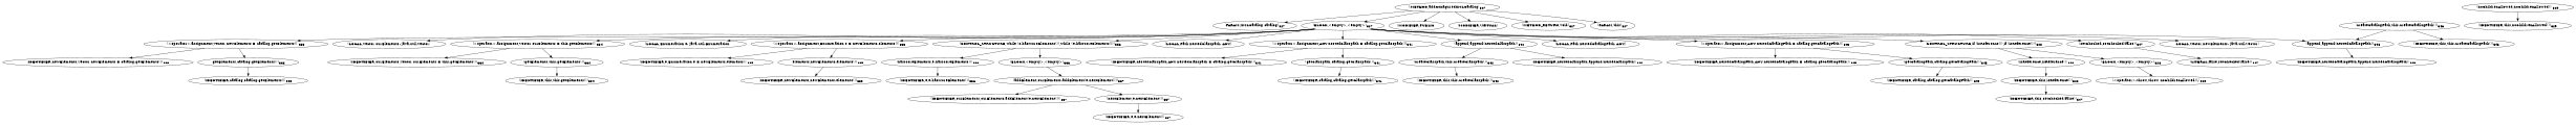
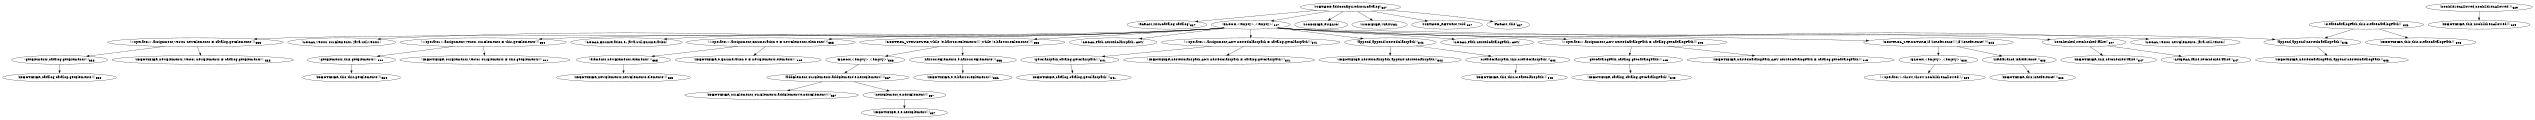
  digraph {
    n1 [label=<(METHOD,addConfiguredXMLCatalog)<SUB>327</SUB>>]
    n2 [label=<(PARAM,this)<SUB>327</SUB>>]
    n3 [label=<(PARAM,XMLCatalog catalog)<SUB>327</SUB>>]
    n4 [label=<(BLOCK,&lt;empty&gt;,&lt;empty&gt;)<SUB>327</SUB>>]
    n5 [label=<(MODIFIER,PUBLIC)>]
    n6 [label=<(MODIFIER,VIRTUAL)>]
    n7 [label=<(METHOD_RETURN,void)<SUB>327</SUB>>]
    n8 [label=<(CONTROL_STRUCTURE,if (isReference()),if (isReference()))<SUB>328</SUB>>]
    n9 [label=<(LOCAL,Vector newElements: java.util.Vector)>]
    n10 [label=<(&lt;operator&gt;.assignment,Vector newElements = catalog.getElements())<SUB>333</SUB>>]
    n11 [label=<(LOCAL,Vector ourElements: java.util.Vector)>]
    n12 [label=<(&lt;operator&gt;.assignment,Vector ourElements = this.getElements())<SUB>334</SUB>>]
    n13 [label=<(LOCAL,Enumeration e: java.util.Enumeration)>]
    n14 [label=<(&lt;operator&gt;.assignment,Enumeration e = newElements.elements())<SUB>335</SUB>>]
    n15 [label=<(CONTROL_STRUCTURE,while (e.hasMoreElements()),while (e.hasMoreElements()))<SUB>336</SUB>>]
    n16 [label=<(LOCAL,Path nestedClasspath: ANY)>]
    n17 [label=<(&lt;operator&gt;.assignment,ANY nestedClasspath = catalog.getClasspath())<SUB>341</SUB>>]
    n18 [label=<(append,append(nestedClasspath))<SUB>342</SUB>>]
    n19 [label=<(LOCAL,Path nestedCatalogPath: ANY)>]
    n20 [label=<(&lt;operator&gt;.assignment,ANY nestedCatalogPath = catalog.getCatalogPath())<SUB>345</SUB>>]
    n21 [label=<(append,append(nestedCatalogPath))<SUB>346</SUB>>]
    n22 [label=<(setChecked,setChecked(false))<SUB>347</SUB>>]
    n23 [label=<(isReference,isReference())<SUB>328</SUB>>]
    n24 [label=<(BLOCK,&lt;empty&gt;,&lt;empty&gt;)<SUB>328</SUB>>]
    n25 [label=<(IDENTIFIER,newElements,Vector newElements = catalog.getElements())<SUB>333</SUB>>]
    n26 [label=<(getElements,catalog.getElements())<SUB>333</SUB>>]
    n27 [label=<(IDENTIFIER,ourElements,Vector ourElements = this.getElements())<SUB>334</SUB>>]
    n28 [label=<(getElements,this.getElements())<SUB>334</SUB>>]
    n29 [label=<(IDENTIFIER,e,Enumeration e = newElements.elements())<SUB>335</SUB>>]
    n30 [label=<(elements,newElements.elements())<SUB>335</SUB>>]
    n31 [label=<(hasMoreElements,e.hasMoreElements())<SUB>336</SUB>>]
    n32 [label=<(BLOCK,&lt;empty&gt;,&lt;empty&gt;)<SUB>336</SUB>>]
    n33 [label=<(IDENTIFIER,nestedClasspath,ANY nestedClasspath = catalog.getClasspath())<SUB>341</SUB>>]
    n34 [label=<(getClasspath,catalog.getClasspath())<SUB>341</SUB>>]
    n35 [label=<(createClasspath,this.createClasspath())<SUB>342</SUB>>]
    n36 [label=<(IDENTIFIER,nestedClasspath,append(nestedClasspath))<SUB>342</SUB>>]
    n37 [label=<(IDENTIFIER,nestedCatalogPath,ANY nestedCatalogPath = catalog.getCatalogPath())<SUB>345</SUB>>]
    n38 [label=<(getCatalogPath,catalog.getCatalogPath())<SUB>345</SUB>>]
    n39 [label=<(IDENTIFIER,nestedCatalogPath,append(nestedCatalogPath))<SUB>346</SUB>>]
    n40 [label=<(IDENTIFIER,this,setChecked(false))<SUB>347</SUB>>]
    n41 [label=<(LITERAL,false,setChecked(false))<SUB>347</SUB>>]
    n42 [label=<(IDENTIFIER,this,isReference())<SUB>328</SUB>>]
    n43 [label=<(&lt;operator&gt;.throw,throw noChildrenAllowed();)<SUB>329</SUB>>]
    n44 [label=<(noChildrenAllowed,noChildrenAllowed())<SUB>329</SUB>>]
    n45 [label=<(IDENTIFIER,this,noChildrenAllowed())<SUB>329</SUB>>]
    n46 [label=<(IDENTIFIER,catalog,catalog.getElements())<SUB>333</SUB>>]
    n47 [label=<(IDENTIFIER,this,this.getElements())<SUB>334</SUB>>]
    n48 [label=<(IDENTIFIER,newElements,newElements.elements())<SUB>335</SUB>>]
    n49 [label=<(IDENTIFIER,e,e.hasMoreElements())<SUB>336</SUB>>]
    n50 [label=<(addElement,ourElements.addElement(e.nextElement()))<SUB>337</SUB>>]
    n51 [label=<(IDENTIFIER,ourElements,ourElements.addElement(e.nextElement()))<SUB>337</SUB>>]
    n52 [label=<(nextElement,e.nextElement())<SUB>337</SUB>>]
    n53 [label=<(IDENTIFIER,e,e.nextElement())<SUB>337</SUB>>]
    n54 [label=<(IDENTIFIER,catalog,catalog.getClasspath())<SUB>341</SUB>>]
    n55 [label=<(IDENTIFIER,this,this.createClasspath())<SUB>342</SUB>>]
    n56 [label=<(IDENTIFIER,catalog,catalog.getCatalogPath())<SUB>345</SUB>>]
    n57 [label=<(createCatalogPath,this.createCatalogPath())<SUB>346</SUB>>]
    n58 [label=<(IDENTIFIER,this,this.createCatalogPath())<SUB>346</SUB>>]
    n1 -> n2
    n1 -> n3
    n1 -> n4
    n1 -> n5
    n1 -> n6
    n1 -> n7
    n4 -> n8
    n4 -> n9
    n4 -> n10
    n4 -> n11
    n4 -> n12
    n4 -> n13
    n4 -> n14
    n4 -> n15
    n4 -> n16
    n4 -> n17
    n4 -> n18
    n4 -> n19
    n4 -> n20
    n4 -> n21
    n4 -> n22
    n8 -> n23
    n8 -> n24
    n10 -> n25
    n10 -> n26
    n12 -> n27
    n12 -> n28
    n14 -> n29
    n14 -> n30
    n15 -> n31
    n15 -> n32
    n17 -> n33
    n17 -> n34
    n18 -> n35
    n18 -> n36
    n20 -> n37
    n20 -> n38
    n21 -> n39
-   n42 -> n40
+   n22 -> n40
    n22 -> n41
    n23 -> n42
    n24 -> n43
    n26 -> n46
    n28 -> n47
    n30 -> n48
    n31 -> n49
    n32 -> n50
    n34 -> n54
    n35 -> n55
    n38 -> n56
    n44 -> n45
    n50 -> n51
    n50 -> n52
    n52 -> n53
    n57 -> n21
    n57 -> n58
  }
